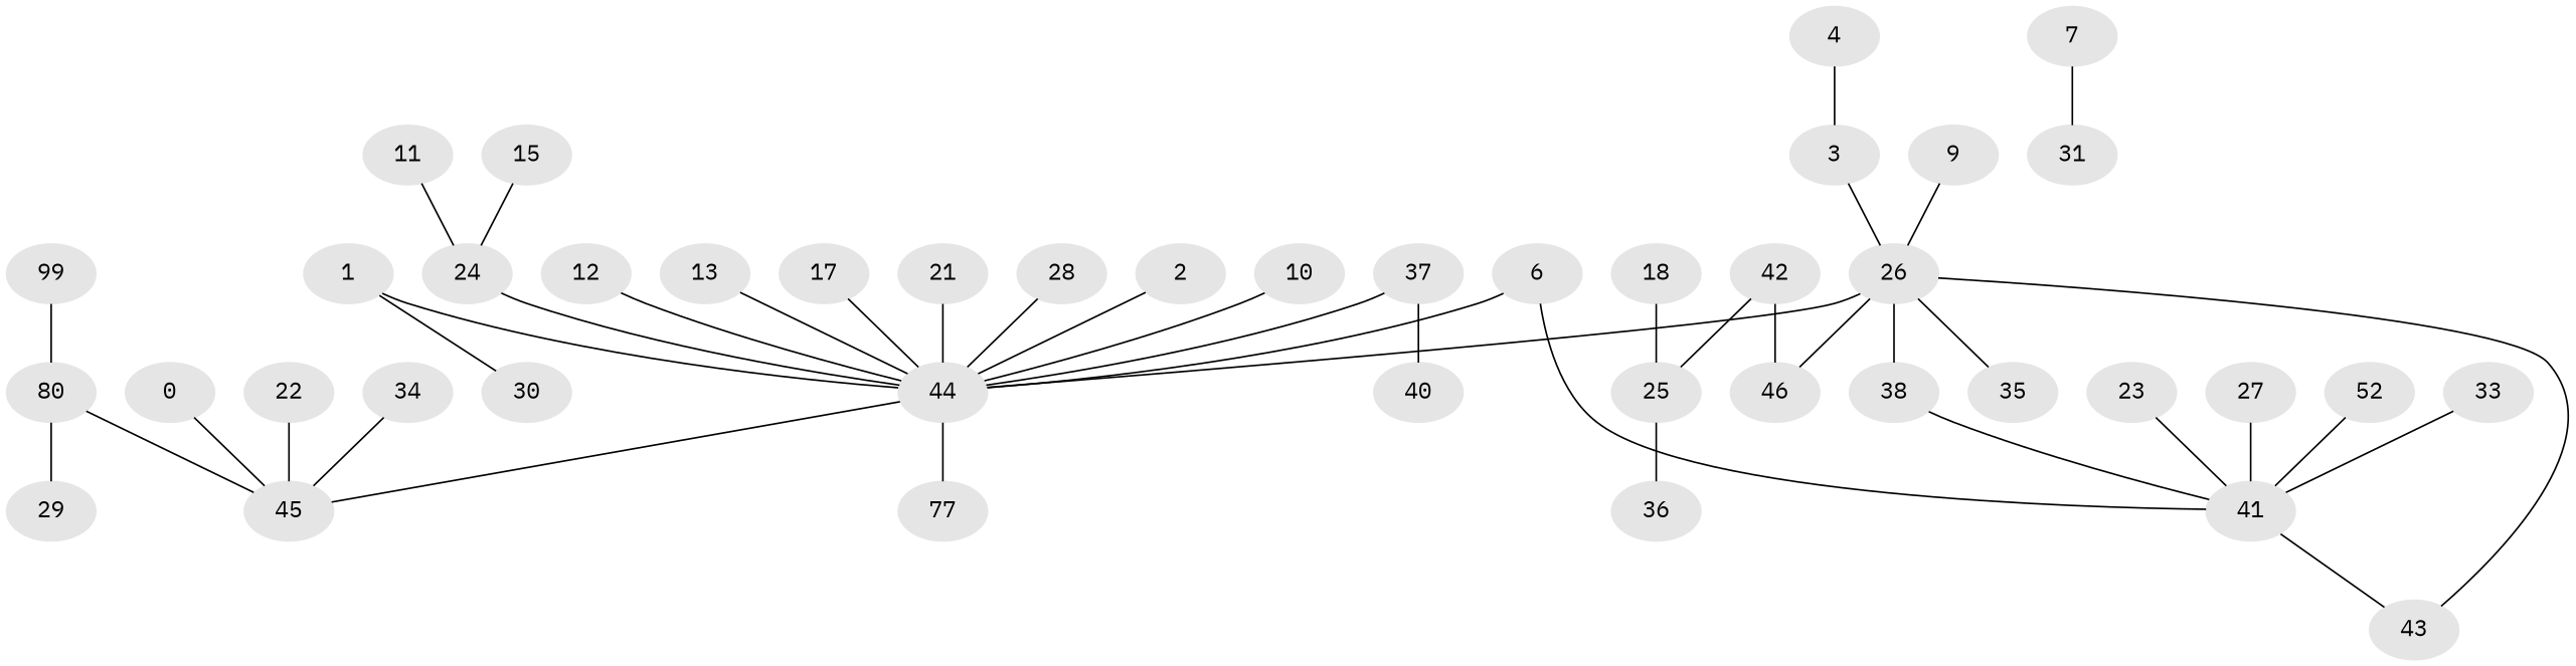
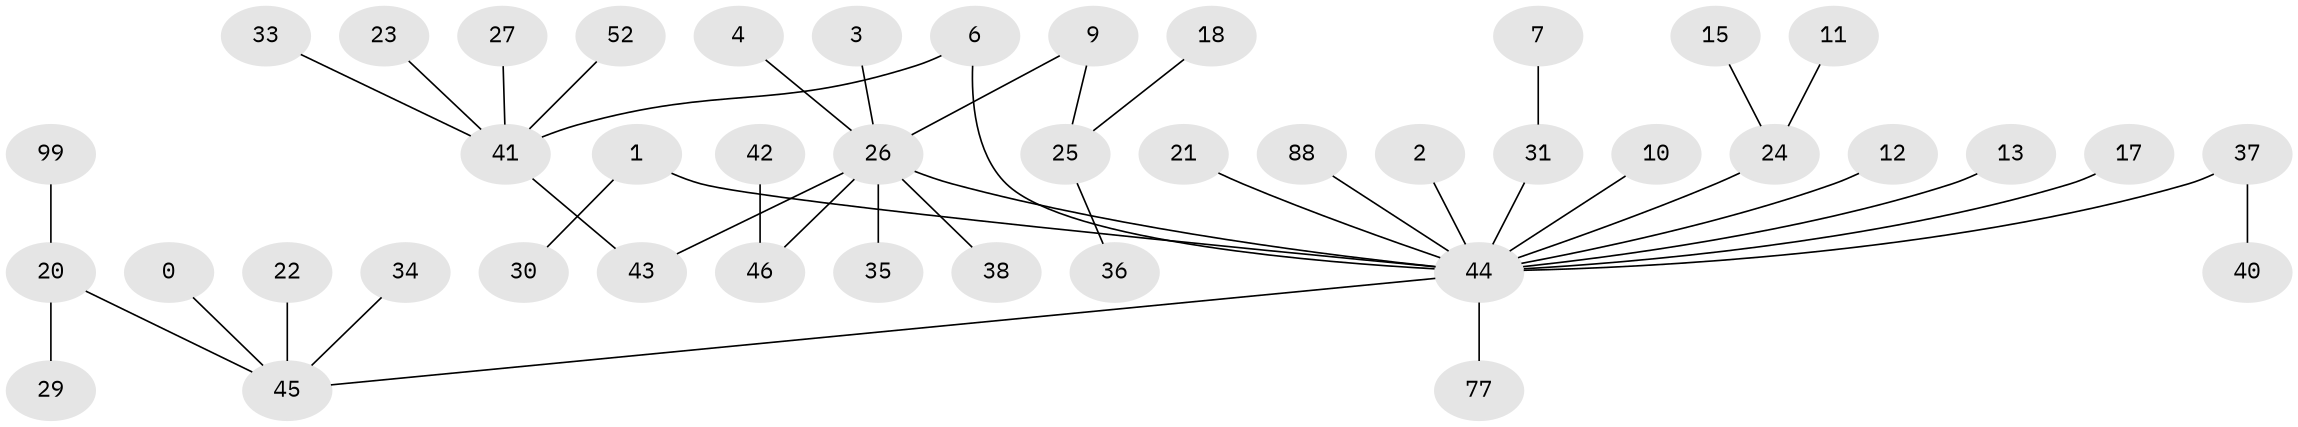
  graph {
    fontname="IBM Plex Mono"
    node [color=gray90 fontname="IBM Plex Mono" style=filled]
    edge [fontname="IBM Plex Mono" weight=1.0]
    1
    44
    30
    45
    n5 [label=77]
    2
    3
    26
    35
    38
    43
    46
    4
    6
    41
    7
    31
    n18 [label=0]
    9
    25
    36
    10
    11
    24
    12
    13
    15
    17
    18
    n30 [label=99]
-   20 [label=80]
+   20
    29
    21
    22
    23
    27
-   28
+   28 [label=88]
    n38 [label=52]
    33
    34
    37
    40
    42
    1 -- 44
    1 -- 30
    44 -- 45
    44 -- n5
    2 -- 44
    3 -- 26
    26 -- 44
    26 -- 35
    26 -- 38
    26 -- 43
    26 -- 46
-   38 -- 41
-   4 -- 3
+   4 -- 26
    6 -- 44
    6 -- 41
    41 -- 43
    7 -- 31
+   31 -- 44
    n18 -- 45
    9 -- 26
-   42 -- 25
+   9 -- 25
    25 -- 36
    10 -- 44
    11 -- 24
    24 -- 44
    12 -- 44
    13 -- 44
    15 -- 24
    17 -- 44
    18 -- 25
    n30 -- 20
    20 -- 45
    20 -- 29
    21 -- 44
    22 -- 45
    23 -- 41
    27 -- 41
    28 -- 44
    n38 -- 41
    33 -- 41
    34 -- 45
    37 -- 44
    37 -- 40
    42 -- 46
  }
